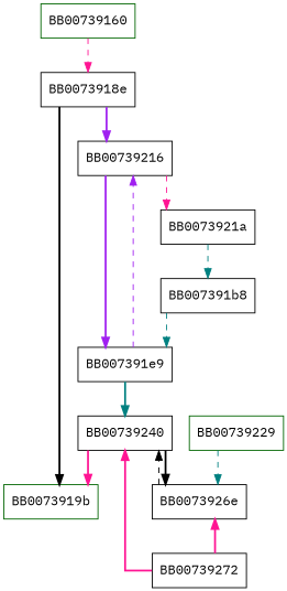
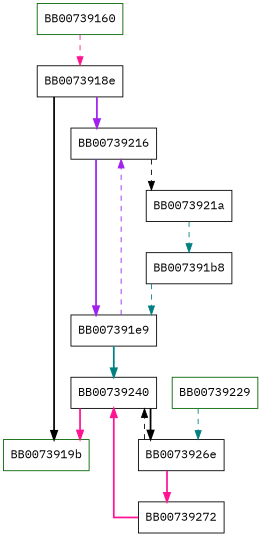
  digraph {
    fontname="IBM Plex Mono"
    splines=ortho
    node [color=black fontname="IBM Plex Mono" shape=box]
    edge [color=deeppink fontname="IBM Plex Mono" style=bold]
    BB00739160 [color=darkgreen]
    BB0073918e
    BB0073919b [color=darkgreen]
    BB00739216
    BB00739229 [color=darkgreen]
    BB0073926e
    BB007391e9
    BB0073921a
    BB00739240
    BB007391b8
    BB00739272
    BB00739160 -> BB0073918e [style=dashed]
    BB0073918e -> BB0073919b [color=black]
    BB0073918e -> BB00739216 [color=purple]
    BB00739216 -> BB007391e9 [color=purple]
-   BB00739216 -> BB0073921a [style=dashed]
+   BB00739216 -> BB0073921a [color=black style=dashed]
    BB00739229 -> BB0073926e [color=teal style=dashed]
    BB0073926e -> BB00739240 [color=black style=dashed]
-   BB00739272 -> BB0073926e
+   BB0073926e -> BB00739272
    BB007391e9 -> BB00739216 [color=purple style=dashed]
    BB007391e9 -> BB00739240 [color=teal]
    BB0073921a -> BB007391b8 [color=teal style=dashed]
    BB00739240 -> BB0073919b
    BB00739240 -> BB0073926e [color=black]
    BB007391b8 -> BB007391e9 [color=teal style=dashed]
    BB00739272 -> BB00739240
  }
